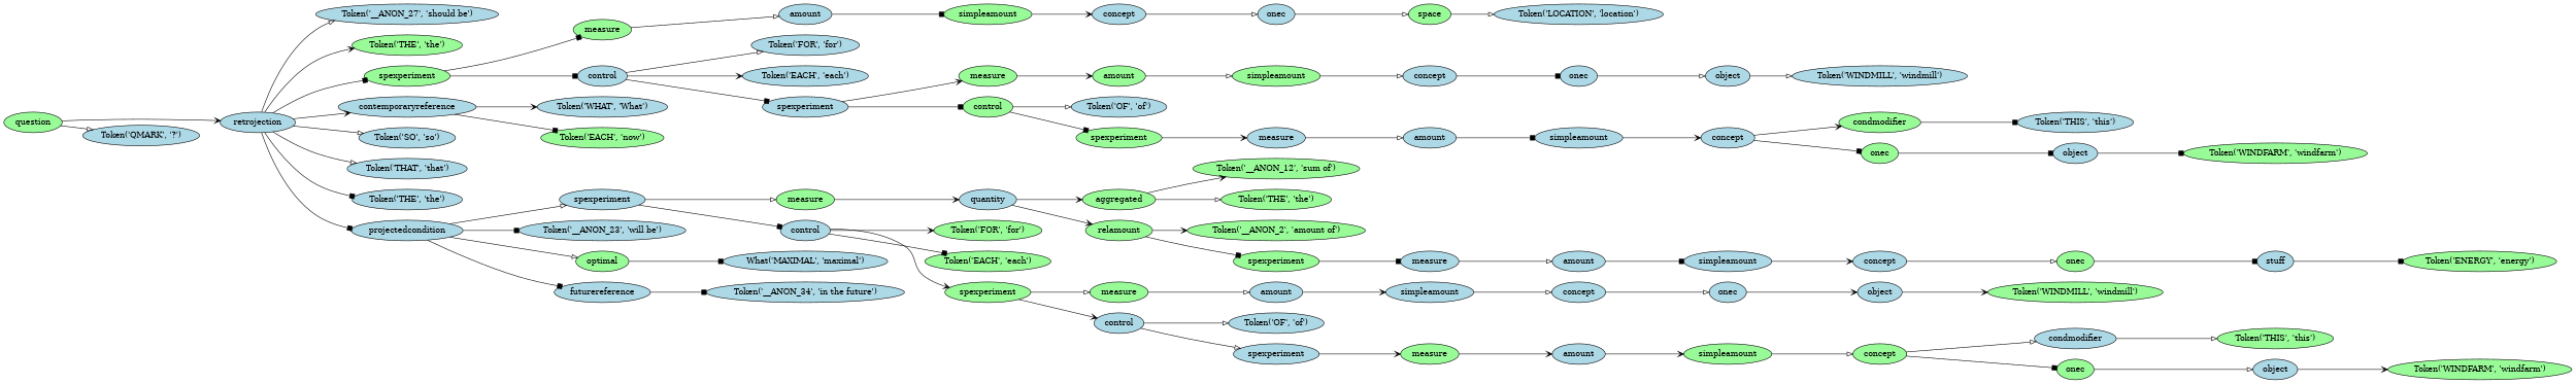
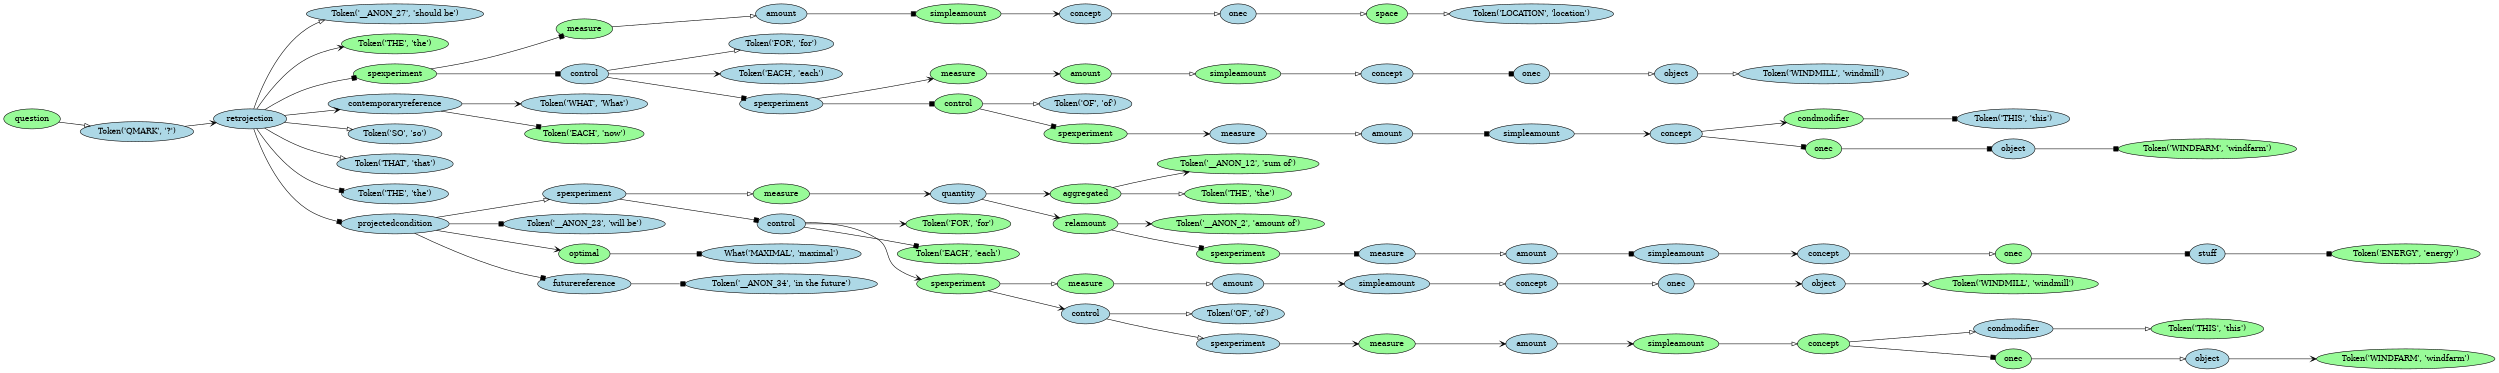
  digraph {
    rankdir=LR
    node [fillcolor=lightblue style=filled]
    edge [arrowhead=onormal]
    n1 [label="Token('WHAT', 'What')"]
    n2 [label="Token('__ANON_27', 'should be')"]
    n3 [fillcolor=palegreen label="Token('THE', 'the')"]
    n4 [label="Token('LOCATION', 'location')"]
    n5 [fillcolor=palegreen label=space]
    n6 [label=onec]
    n7 [label=concept]
    n8 [fillcolor=palegreen label=simpleamount]
    n9 [label=amount]
    n10 [fillcolor=palegreen label=measure]
    n11 [label="Token('FOR', 'for')"]
    n12 [label="Token('EACH', 'each')"]
    n13 [label="Token('WINDMILL', 'windmill')"]
    n14 [label=object]
    n15 [label=onec]
    n16 [label=concept]
    n17 [fillcolor=palegreen label=simpleamount]
    n18 [fillcolor=palegreen label=amount]
    n19 [fillcolor=palegreen label=measure]
    n20 [label="Token('OF', 'of')"]
    n21 [label="Token('THIS', 'this')"]
    n22 [fillcolor=palegreen label=condmodifier]
    n23 [fillcolor=palegreen label="Token('WINDFARM', 'windfarm')"]
    n24 [label=object]
    n25 [fillcolor=palegreen label=onec]
    n26 [label=concept]
    n27 [label=simpleamount]
    n28 [label=amount]
    n29 [label=measure]
    n30 [fillcolor=palegreen label=spexperiment]
    n31 [fillcolor=palegreen label=control]
    n32 [label=spexperiment]
    n33 [label=control]
    n34 [fillcolor=palegreen label=spexperiment]
    n35 [fillcolor=palegreen label="Token('EACH', 'now')"]
    n36 [label=contemporaryreference]
    n37 [label="Token('SO', 'so')"]
    n38 [label="Token('THAT', 'that')"]
    n39 [label="Token('THE', 'the')"]
    n40 [fillcolor=palegreen label="Token('__ANON_12', 'sum of')"]
    n41 [fillcolor=palegreen label="Token('THE', 'the')"]
    n42 [fillcolor=palegreen label=aggregated]
    n43 [fillcolor=palegreen label="Token('__ANON_2', 'amount of')"]
    n44 [fillcolor=palegreen label="Token('ENERGY', 'energy')"]
    n45 [label=stuff]
    n46 [fillcolor=palegreen label=onec]
    n47 [label=concept]
    n48 [label=simpleamount]
    n49 [label=amount]
    n50 [label=measure]
    n51 [fillcolor=palegreen label=spexperiment]
    n52 [fillcolor=palegreen label=relamount]
    n53 [label=quantity]
    n54 [fillcolor=palegreen label=measure]
    n55 [fillcolor=palegreen label="Token('FOR', 'for')"]
    n56 [fillcolor=palegreen label="Token('EACH', 'each')"]
    n57 [fillcolor=palegreen label="Token('WINDMILL', 'windmill')"]
    n58 [label=object]
    n59 [label=onec]
    n60 [label=concept]
    n61 [label=simpleamount]
    n62 [label=amount]
    n63 [fillcolor=palegreen label=measure]
    n64 [label="Token('OF', 'of')"]
    n65 [fillcolor=palegreen label="Token('THIS', 'this')"]
    n66 [label=condmodifier]
    n67 [fillcolor=palegreen label="Token('WINDFARM', 'windfarm')"]
    n68 [label=object]
    n69 [fillcolor=palegreen label=onec]
    n70 [fillcolor=palegreen label=concept]
    n71 [fillcolor=palegreen label=simpleamount]
    n72 [label=amount]
    n73 [fillcolor=palegreen label=measure]
    n74 [label=spexperiment]
    n75 [label=control]
    n76 [fillcolor=palegreen label=spexperiment]
    n77 [label=control]
    n78 [label=spexperiment]
    n79 [label="Token('__ANON_23', 'will be')"]
    n80 [label="What('MAXIMAL', 'maximal')"]
    n81 [fillcolor=palegreen label=optimal]
    n82 [label="Token('__ANON_34', 'in the future')"]
    n83 [label=futurereference]
    n84 [label=projectedcondition]
    n85 [label=retrojection]
    n86 [label="Token('QMARK', '?')"]
    n87 [fillcolor=palegreen label=question]
    n5 -> n4
    n6 -> n5
    n7 -> n6
    n8 -> n7 [arrowhead=vee]
    n9 -> n8 [arrowhead=box]
    n10 -> n9
    n14 -> n13
    n15 -> n14
    n16 -> n15 [arrowhead=box]
    n17 -> n16
    n18 -> n17
    n19 -> n18 [arrowhead=vee]
    n22 -> n21 [arrowhead=box]
    n24 -> n23 [arrowhead=box]
    n25 -> n24 [arrowhead=box]
    n26 -> n22 [arrowhead=vee]
    n26 -> n25 [arrowhead=box]
    n27 -> n26 [arrowhead=vee]
    n28 -> n27 [arrowhead=box]
    n29 -> n28
    n30 -> n29 [arrowhead=vee]
    n31 -> n20
    n31 -> n30 [arrowhead=box]
    n32 -> n19 [arrowhead=vee]
    n32 -> n31 [arrowhead=box]
    n33 -> n11
    n33 -> n12 [arrowhead=vee]
    n33 -> n32 [arrowhead=box]
    n34 -> n10 [arrowhead=box]
    n34 -> n33 [arrowhead=box]
    n36 -> n1 [arrowhead=vee]
    n36 -> n35 [arrowhead=box]
    n42 -> n40 [arrowhead=vee]
    n42 -> n41
    n45 -> n44 [arrowhead=box]
    n46 -> n45 [arrowhead=box]
    n47 -> n46
    n48 -> n47 [arrowhead=vee]
    n49 -> n48 [arrowhead=box]
    n50 -> n49
    n51 -> n50 [arrowhead=box]
    n52 -> n43 [arrowhead=vee]
    n52 -> n51 [arrowhead=box]
    n53 -> n42 [arrowhead=vee]
    n53 -> n52 [arrowhead=vee]
    n54 -> n53 [arrowhead=vee]
    n58 -> n57 [arrowhead=vee]
    n59 -> n58 [arrowhead=vee]
    n60 -> n59
    n61 -> n60
    n62 -> n61 [arrowhead=vee]
    n63 -> n62
    n66 -> n65
    n68 -> n67 [arrowhead=vee]
    n69 -> n68
    n70 -> n66
    n70 -> n69 [arrowhead=box]
    n71 -> n70
    n72 -> n71 [arrowhead=vee]
    n73 -> n72 [arrowhead=vee]
    n74 -> n73 [arrowhead=vee]
    n75 -> n64
    n75 -> n74
    n76 -> n63
    n76 -> n75 [arrowhead=vee]
    n77 -> n55 [arrowhead=vee]
    n77 -> n56 [arrowhead=box]
    n77 -> n76 [arrowhead=vee]
    n78 -> n54
    n78 -> n77 [arrowhead=box]
    n81 -> n80 [arrowhead=box]
    n83 -> n82 [arrowhead=box]
    n84 -> n78
    n84 -> n79 [arrowhead=box]
-   n84 -> n81
+   n84 -> n81 [arrowhead=vee]
    n84 -> n83 [arrowhead=box]
    n85 -> n2
    n85 -> n3 [arrowhead=vee]
    n85 -> n34 [arrowhead=box]
    n85 -> n36 [arrowhead=vee]
    n85 -> n37
    n85 -> n38
    n85 -> n39 [arrowhead=box]
    n85 -> n84 [arrowhead=box]
-   n87 -> n85 [arrowhead=vee]
+   n86 -> n85 [arrowhead=vee]
    n87 -> n86
  }
